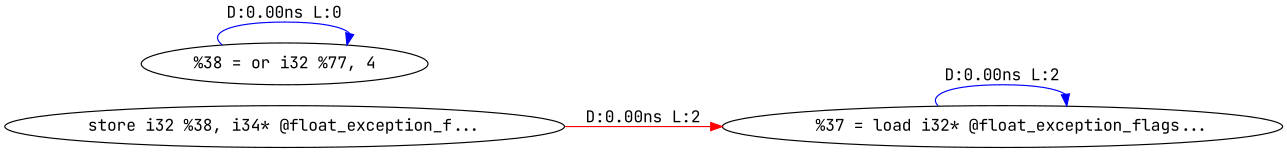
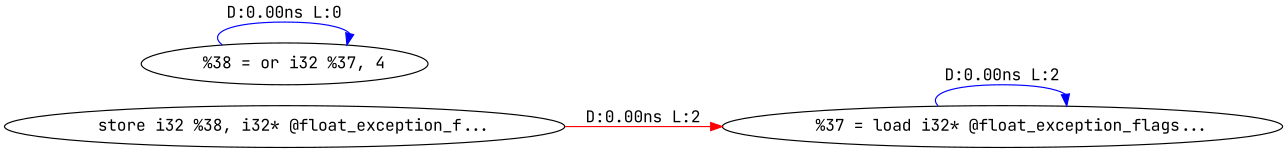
  digraph {
    fontname="JetBrains Mono"
    rankdir=LR
    node [fontname="JetBrains Mono"]
    edge [color=blue fontname="JetBrains Mono"]
    n1 [label="  %37 = load i32* @float_exception_flags..."]
-   n2 [label="store i32 %38, i34* @float_exception_f..."]
-   n3 [label="%38 = or i32 %77, 4"]
+   n2 [label="  store i32 %38, i32* @float_exception_f..."]
+   n3 [label="  %38 = or i32 %37, 4"]
    n1 -> n1 [label="D:0.00ns L:2"]
    n2 -> n1 [color=red label="D:0.00ns L:2"]
    n3 -> n3 [label="D:0.00ns L:0"]
  }
